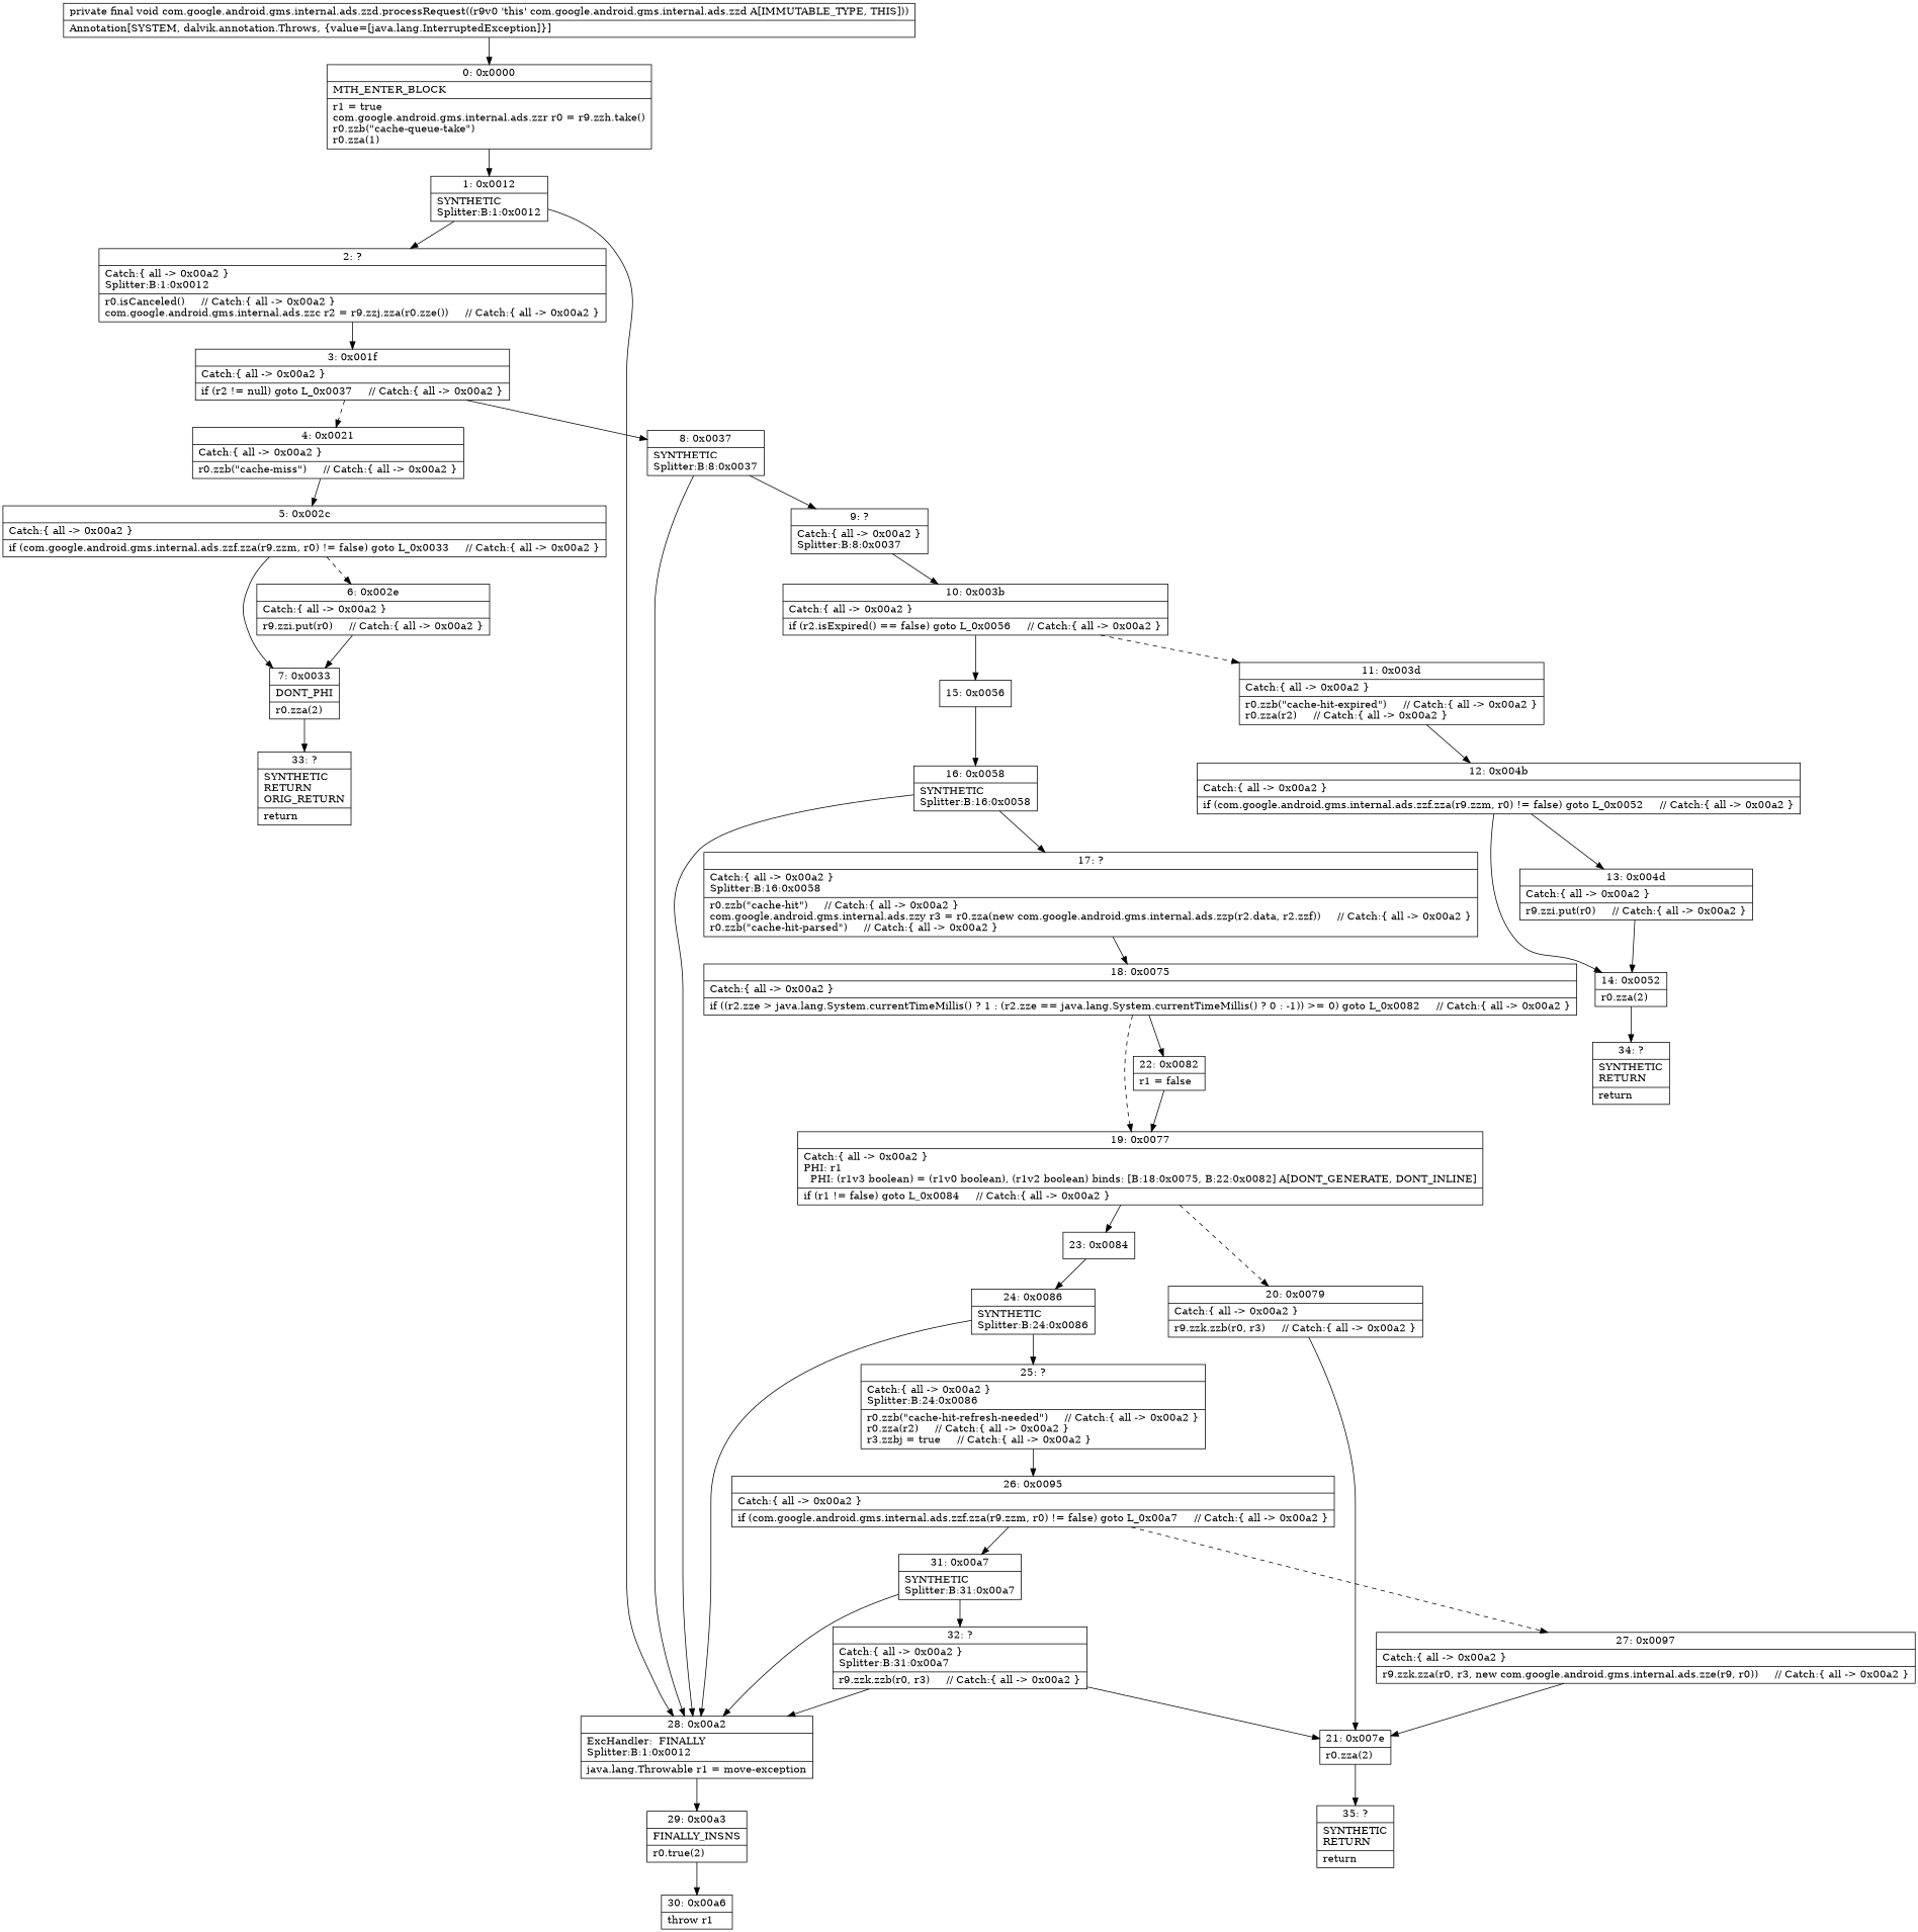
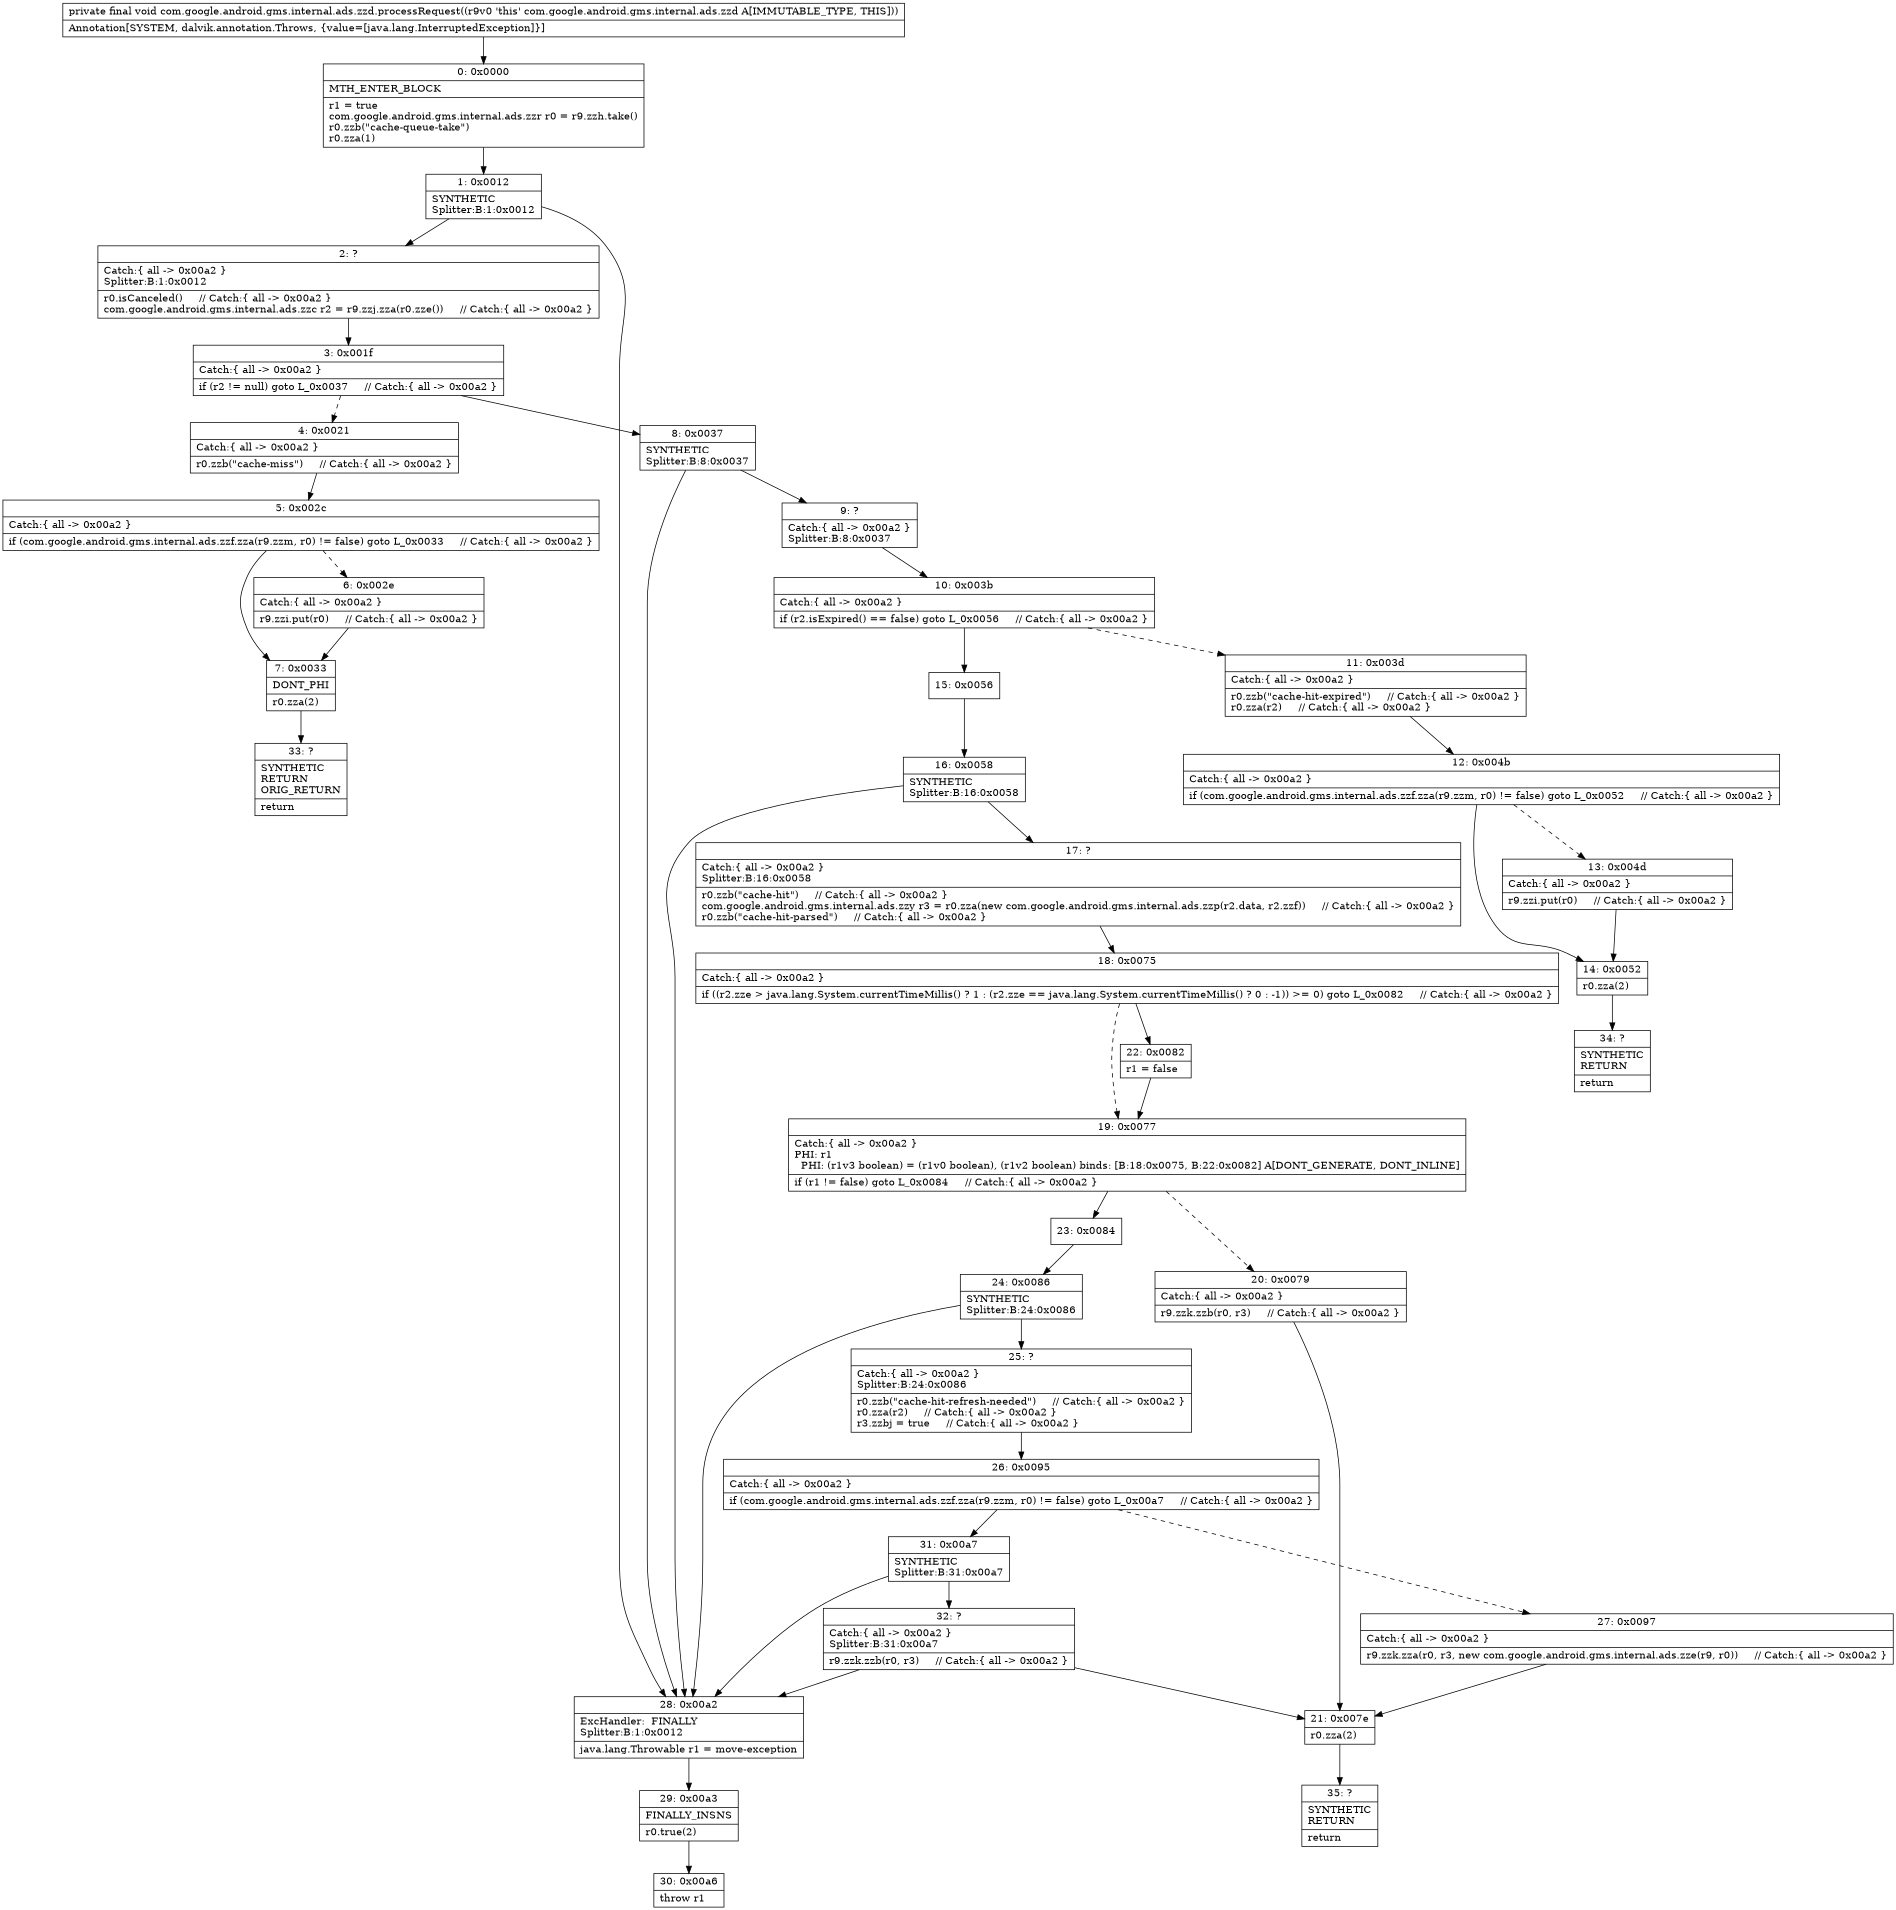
  digraph {
    node [shape=record]
    n1 [label="{0\:\ 0x0000|MTH_ENTER_BLOCK\l|r1 = true\lcom.google.android.gms.internal.ads.zzr r0 = r9.zzh.take()\lr0.zzb(\"cache\-queue\-take\")\lr0.zza(1)\l}"]
    n2 [label="{1\:\ 0x0012|SYNTHETIC\lSplitter:B:1:0x0012\l}"]
    n3 [label="{2\:\ ?|Catch:\{ all \-\> 0x00a2 \}\lSplitter:B:1:0x0012\l|r0.isCanceled()     \/\/ Catch:\{ all \-\> 0x00a2 \}\lcom.google.android.gms.internal.ads.zzc r2 = r9.zzj.zza(r0.zze())     \/\/ Catch:\{ all \-\> 0x00a2 \}\l}"]
    n4 [label="{28\:\ 0x00a2|ExcHandler:  FINALLY\lSplitter:B:1:0x0012\l|java.lang.Throwable r1 = move\-exception\l}"]
    n5 [label="{3\:\ 0x001f|Catch:\{ all \-\> 0x00a2 \}\l|if (r2 != null) goto L_0x0037     \/\/ Catch:\{ all \-\> 0x00a2 \}\l}"]
    n6 [label="{29\:\ 0x00a3|FINALLY_INSNS\l|r0.true(2)\l}"]
    n7 [label="{4\:\ 0x0021|Catch:\{ all \-\> 0x00a2 \}\l|r0.zzb(\"cache\-miss\")     \/\/ Catch:\{ all \-\> 0x00a2 \}\l}"]
    n8 [label="{8\:\ 0x0037|SYNTHETIC\lSplitter:B:8:0x0037\l}"]
    n9 [label="{5\:\ 0x002c|Catch:\{ all \-\> 0x00a2 \}\l|if (com.google.android.gms.internal.ads.zzf.zza(r9.zzm, r0) != false) goto L_0x0033     \/\/ Catch:\{ all \-\> 0x00a2 \}\l}"]
    n10 [label="{9\:\ ?|Catch:\{ all \-\> 0x00a2 \}\lSplitter:B:8:0x0037\l}"]
    n11 [label="{6\:\ 0x002e|Catch:\{ all \-\> 0x00a2 \}\l|r9.zzi.put(r0)     \/\/ Catch:\{ all \-\> 0x00a2 \}\l}"]
    n12 [label="{7\:\ 0x0033|DONT_PHI\l|r0.zza(2)\l}"]
    n13 [label="{33\:\ ?|SYNTHETIC\lRETURN\lORIG_RETURN\l|return\l}"]
    n14 [label="{10\:\ 0x003b|Catch:\{ all \-\> 0x00a2 \}\l|if (r2.isExpired() == false) goto L_0x0056     \/\/ Catch:\{ all \-\> 0x00a2 \}\l}"]
    n15 [label="{11\:\ 0x003d|Catch:\{ all \-\> 0x00a2 \}\l|r0.zzb(\"cache\-hit\-expired\")     \/\/ Catch:\{ all \-\> 0x00a2 \}\lr0.zza(r2)     \/\/ Catch:\{ all \-\> 0x00a2 \}\l}"]
    n16 [label="{15\:\ 0x0056}"]
    n17 [label="{12\:\ 0x004b|Catch:\{ all \-\> 0x00a2 \}\l|if (com.google.android.gms.internal.ads.zzf.zza(r9.zzm, r0) != false) goto L_0x0052     \/\/ Catch:\{ all \-\> 0x00a2 \}\l}"]
    n18 [label="{16\:\ 0x0058|SYNTHETIC\lSplitter:B:16:0x0058\l}"]
    n19 [label="{13\:\ 0x004d|Catch:\{ all \-\> 0x00a2 \}\l|r9.zzi.put(r0)     \/\/ Catch:\{ all \-\> 0x00a2 \}\l}"]
    n20 [label="{14\:\ 0x0052|r0.zza(2)\l}"]
    n21 [label="{34\:\ ?|SYNTHETIC\lRETURN\l|return\l}"]
    n22 [label="{17\:\ ?|Catch:\{ all \-\> 0x00a2 \}\lSplitter:B:16:0x0058\l|r0.zzb(\"cache\-hit\")     \/\/ Catch:\{ all \-\> 0x00a2 \}\lcom.google.android.gms.internal.ads.zzy r3 = r0.zza(new com.google.android.gms.internal.ads.zzp(r2.data, r2.zzf))     \/\/ Catch:\{ all \-\> 0x00a2 \}\lr0.zzb(\"cache\-hit\-parsed\")     \/\/ Catch:\{ all \-\> 0x00a2 \}\l}"]
    n23 [label="{18\:\ 0x0075|Catch:\{ all \-\> 0x00a2 \}\l|if ((r2.zze \> java.lang.System.currentTimeMillis() ? 1 : (r2.zze == java.lang.System.currentTimeMillis() ? 0 : \-1)) \>= 0) goto L_0x0082     \/\/ Catch:\{ all \-\> 0x00a2 \}\l}"]
    n24 [label="{19\:\ 0x0077|Catch:\{ all \-\> 0x00a2 \}\lPHI: r1 \l  PHI: (r1v3 boolean) = (r1v0 boolean), (r1v2 boolean) binds: [B:18:0x0075, B:22:0x0082] A[DONT_GENERATE, DONT_INLINE]\l|if (r1 != false) goto L_0x0084     \/\/ Catch:\{ all \-\> 0x00a2 \}\l}"]
    n25 [label="{22\:\ 0x0082|r1 = false\l}"]
    n26 [label="{20\:\ 0x0079|Catch:\{ all \-\> 0x00a2 \}\l|r9.zzk.zzb(r0, r3)     \/\/ Catch:\{ all \-\> 0x00a2 \}\l}"]
    n27 [label="{23\:\ 0x0084}"]
    n28 [label="{21\:\ 0x007e|r0.zza(2)\l}"]
    n29 [label="{24\:\ 0x0086|SYNTHETIC\lSplitter:B:24:0x0086\l}"]
    n30 [label="{35\:\ ?|SYNTHETIC\lRETURN\l|return\l}"]
    n31 [label="{25\:\ ?|Catch:\{ all \-\> 0x00a2 \}\lSplitter:B:24:0x0086\l|r0.zzb(\"cache\-hit\-refresh\-needed\")     \/\/ Catch:\{ all \-\> 0x00a2 \}\lr0.zza(r2)     \/\/ Catch:\{ all \-\> 0x00a2 \}\lr3.zzbj = true     \/\/ Catch:\{ all \-\> 0x00a2 \}\l}"]
    n32 [label="{26\:\ 0x0095|Catch:\{ all \-\> 0x00a2 \}\l|if (com.google.android.gms.internal.ads.zzf.zza(r9.zzm, r0) != false) goto L_0x00a7     \/\/ Catch:\{ all \-\> 0x00a2 \}\l}"]
    n33 [label="{27\:\ 0x0097|Catch:\{ all \-\> 0x00a2 \}\l|r9.zzk.zza(r0, r3, new com.google.android.gms.internal.ads.zze(r9, r0))     \/\/ Catch:\{ all \-\> 0x00a2 \}\l}"]
    n34 [label="{31\:\ 0x00a7|SYNTHETIC\lSplitter:B:31:0x00a7\l}"]
    n35 [label="{32\:\ ?|Catch:\{ all \-\> 0x00a2 \}\lSplitter:B:31:0x00a7\l|r9.zzk.zzb(r0, r3)     \/\/ Catch:\{ all \-\> 0x00a2 \}\l}"]
    n36 [label="{30\:\ 0x00a6|throw r1\l}"]
    n37 [label="{private final void com.google.android.gms.internal.ads.zzd.processRequest((r9v0 'this' com.google.android.gms.internal.ads.zzd A[IMMUTABLE_TYPE, THIS]))  | Annotation[SYSTEM, dalvik.annotation.Throws, \{value=[java.lang.InterruptedException]\}]\l}"]
    n1 -> n2
    n2 -> n3
    n2 -> n4
    n3 -> n5
    n4 -> n6
    n5 -> n7 [style=dashed]
    n5 -> n8
    n6 -> n36
    n7 -> n9
    n8 -> n4
    n8 -> n10
    n9 -> n11 [style=dashed]
    n9 -> n12
    n10 -> n14
    n11 -> n12
    n12 -> n13
    n14 -> n15 [style=dashed]
    n14 -> n16
    n15 -> n17
    n16 -> n18
-   n17 -> n19 [style=solid]
+   n17 -> n19 [style=dashed]
    n17 -> n20
    n18 -> n4
    n18 -> n22
    n19 -> n20
    n20 -> n21
    n22 -> n23
    n23 -> n24 [style=dashed]
    n23 -> n25
    n24 -> n26 [style=dashed]
    n24 -> n27
    n25 -> n24
    n26 -> n28
    n27 -> n29
    n28 -> n30
    n29 -> n4
    n29 -> n31
    n31 -> n32
    n32 -> n33 [style=dashed]
    n32 -> n34
    n33 -> n28
    n34 -> n4
    n34 -> n35
    n35 -> n4
    n35 -> n28
    n37 -> n1
  }
